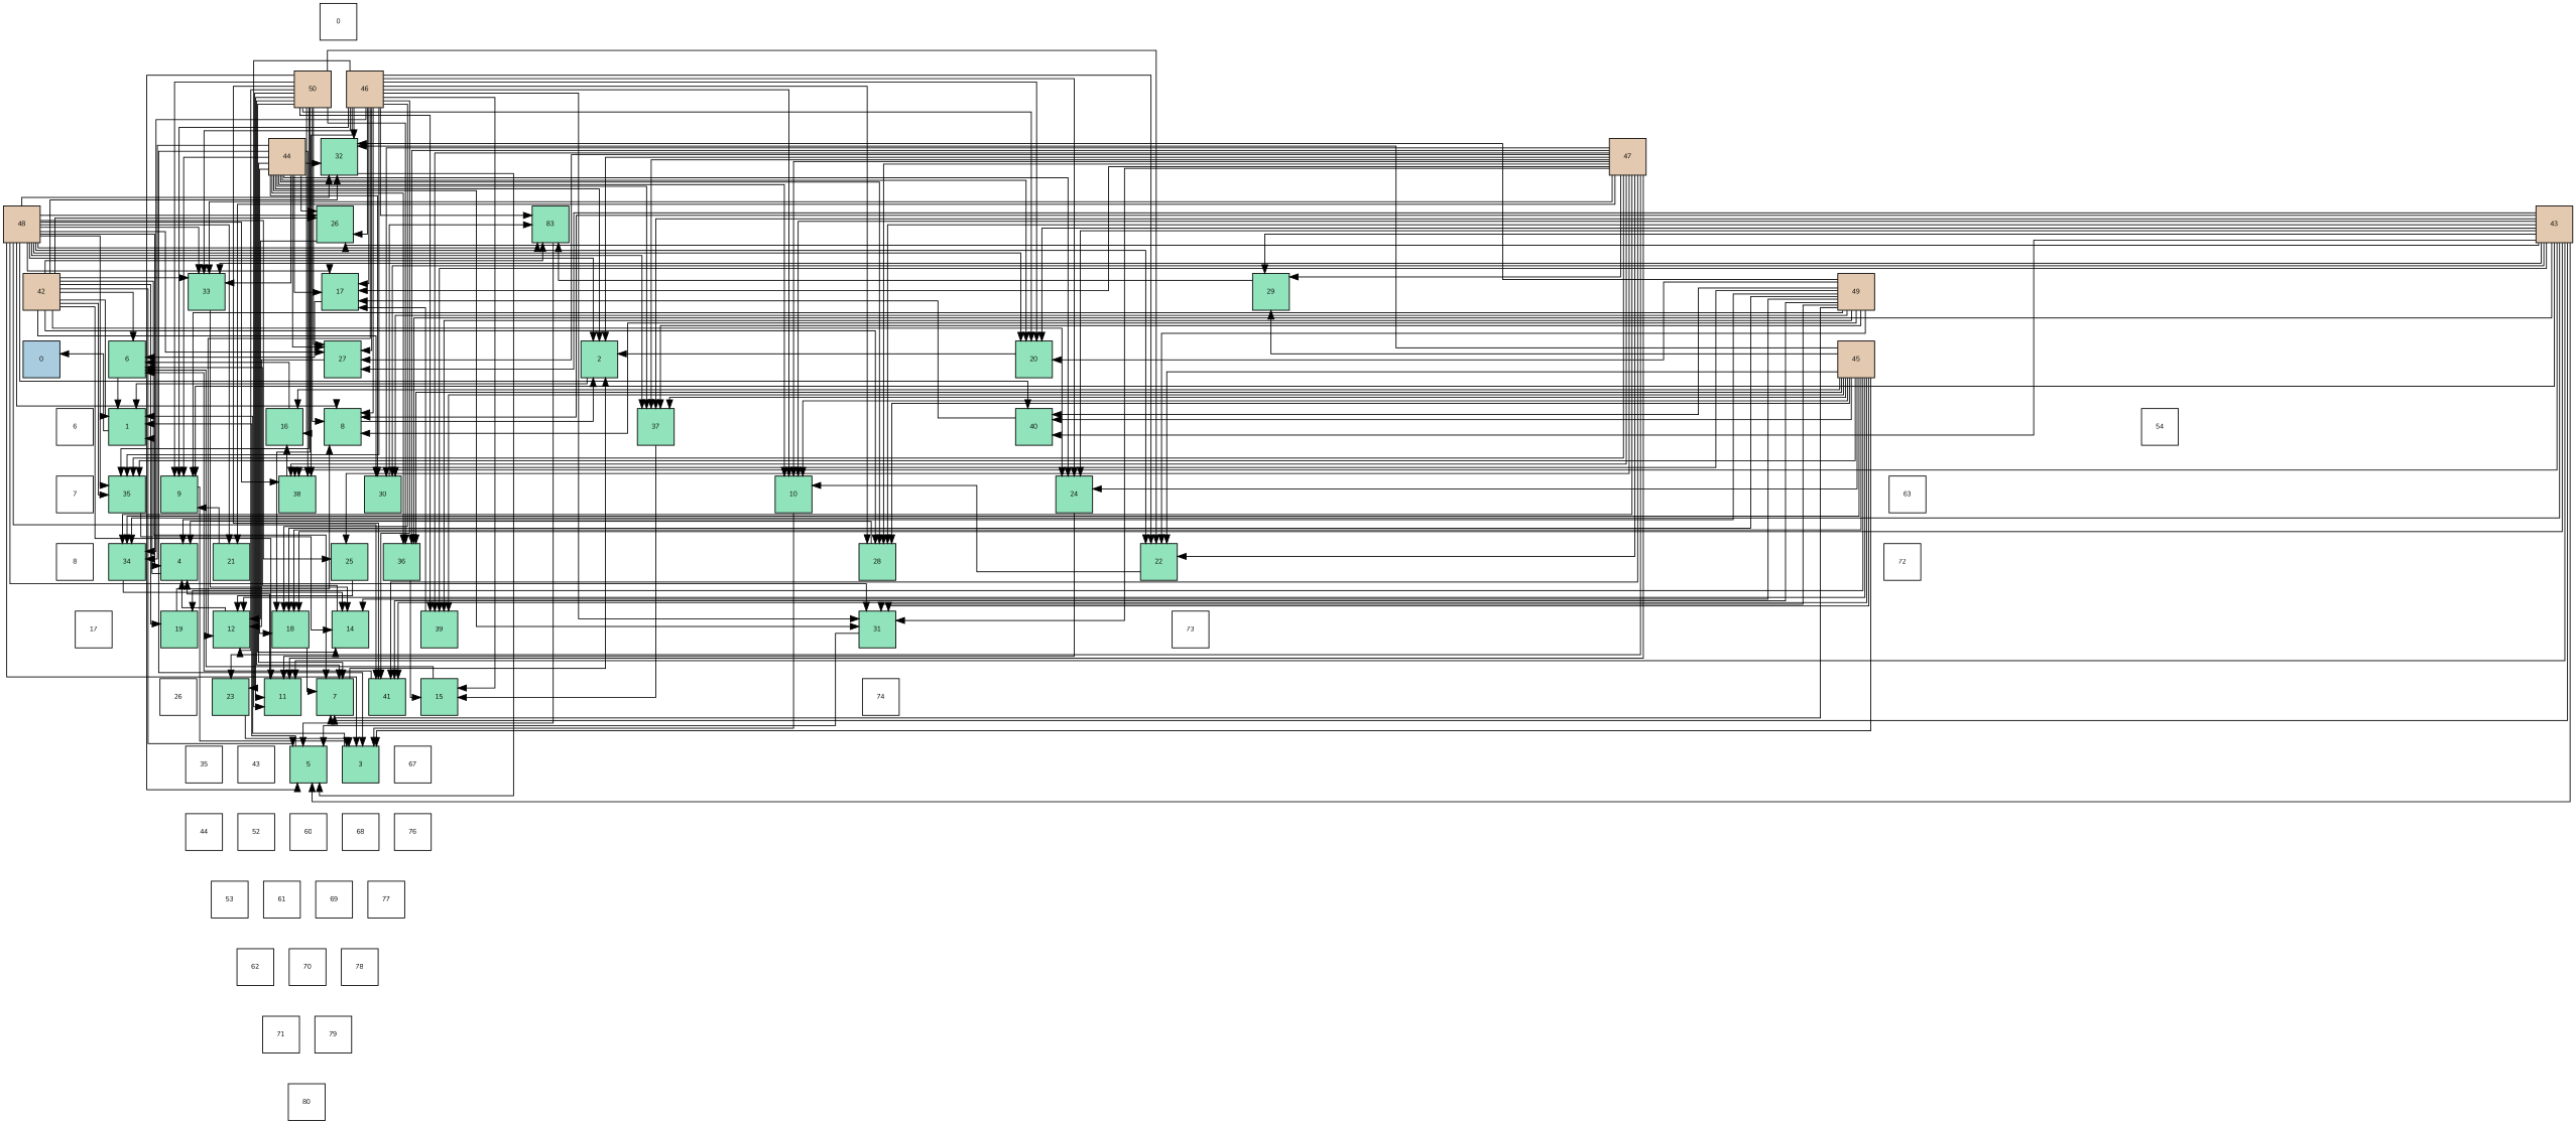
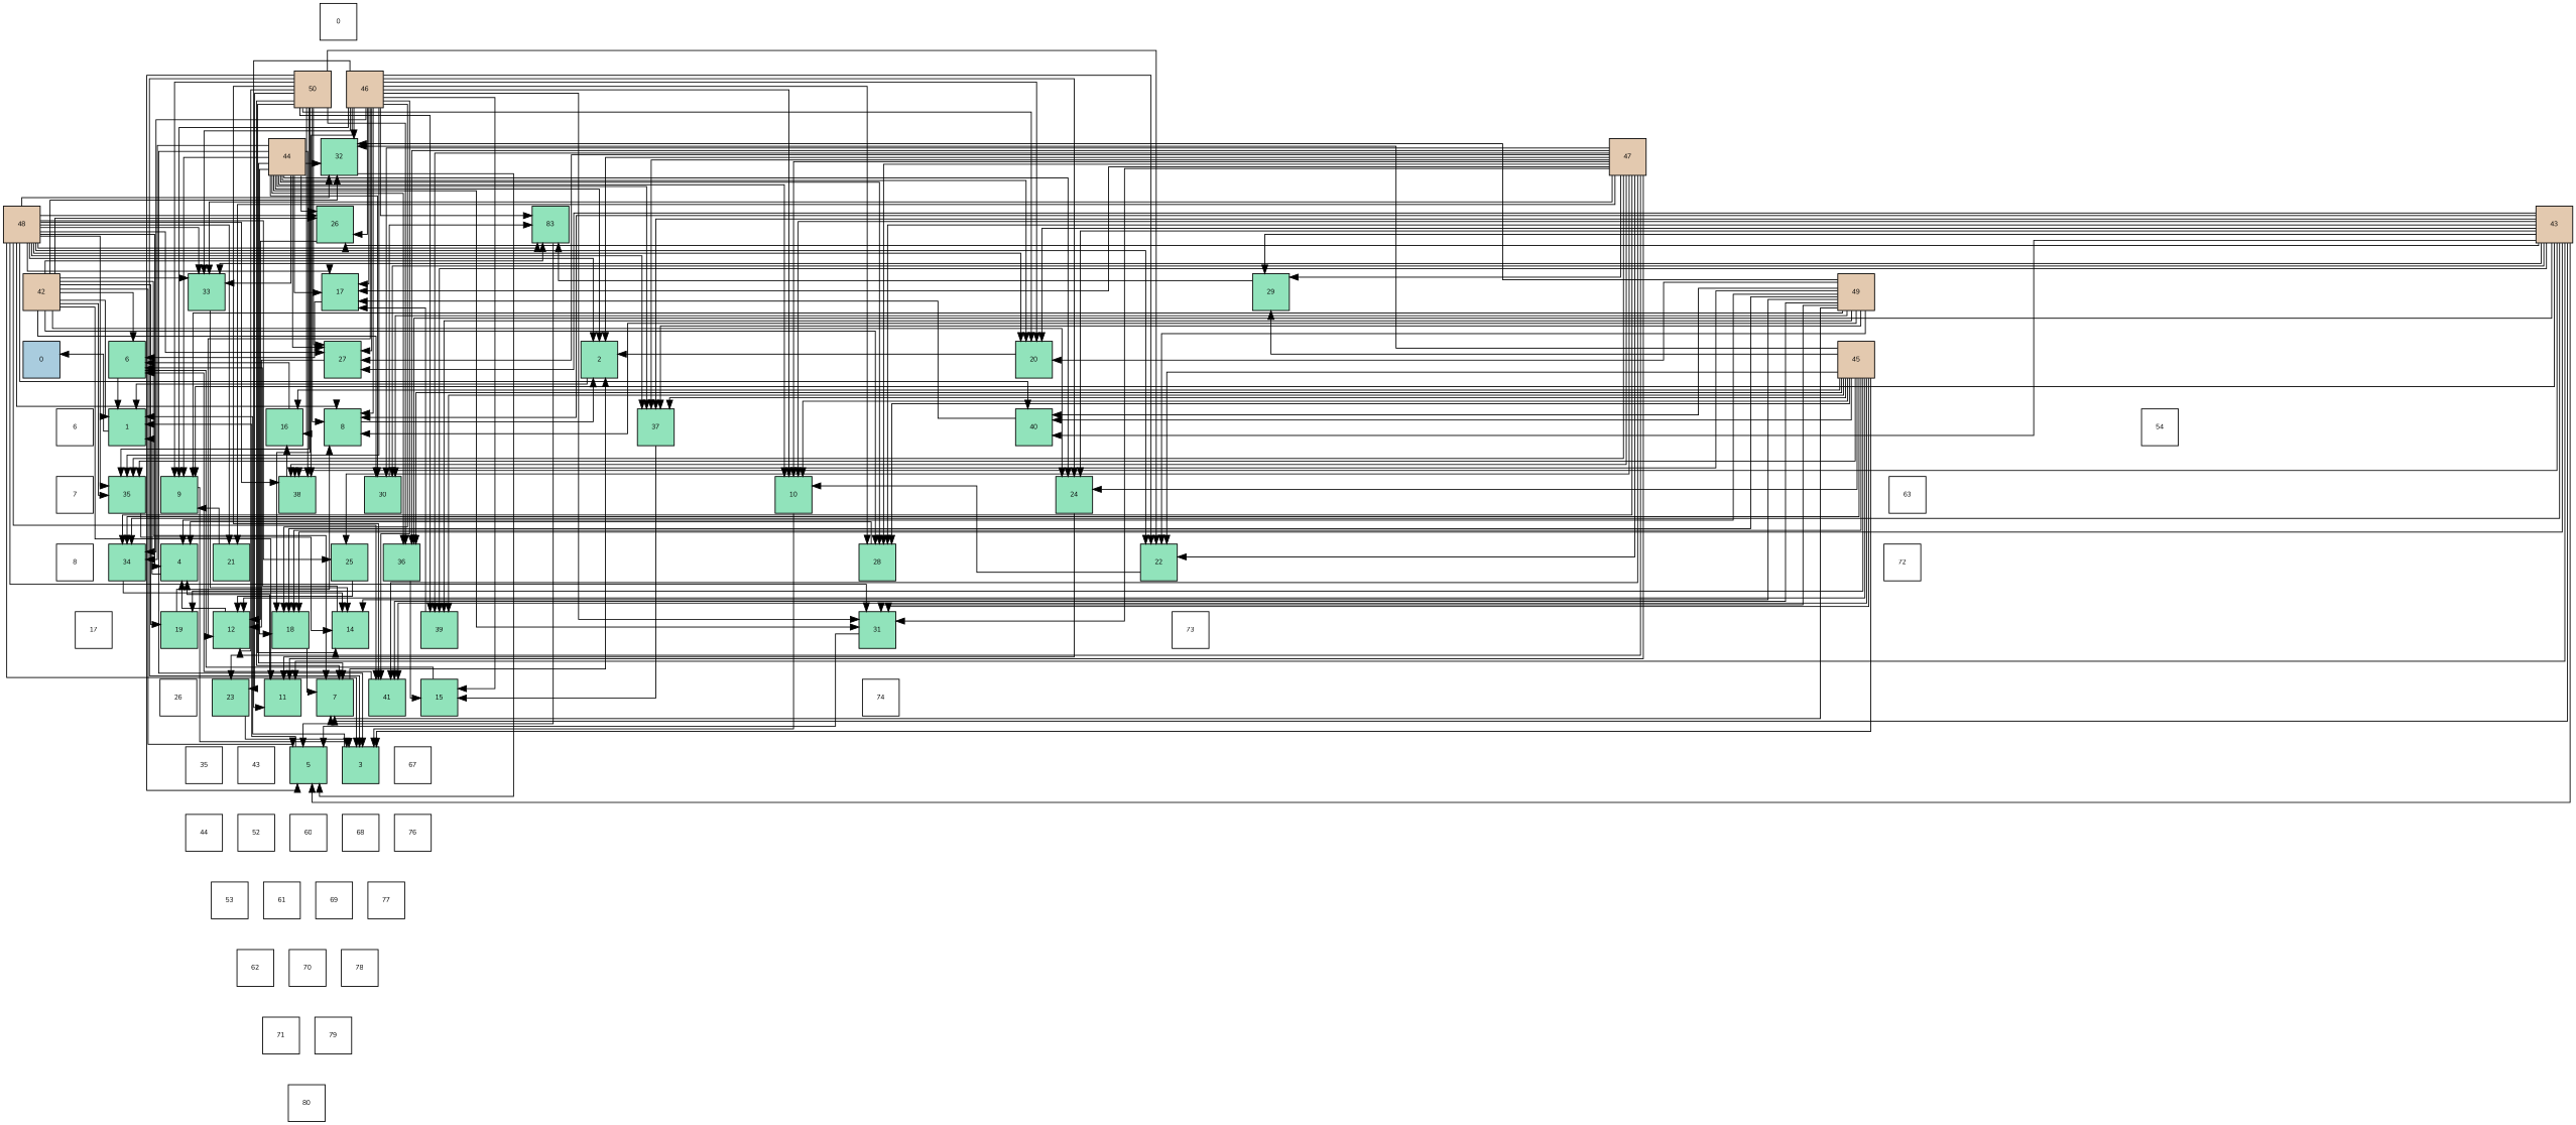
  digraph {
    fontname=Nunito
    rank=same
    rankdir=TB
    splines=ortho
    node [fillcolor="#91e3bb" fixedsize=true fontname=Nunito fontsize=8 shape=square style=filled]
    edge [constraint=false fontname=Nunito style=vis]
    n1 [fillcolor="#ffffff" label=0 width=0.6]
    n2 [fillcolor="#e3c9af" label=50 width=0.6]
    n3 [fillcolor="#e3c9af" label=46 width=0.6]
    n4 [fillcolor="#e3c9af" label=44 width=0.6]
    n5 [label=32 width=0.6]
    n6 [label=35 width=0.6]
    n7 [label=27 width=0.6]
    n8 [label=16 width=0.6]
    n9 [label=9 width=0.6]
    n10 [label=8 width=0.6]
    n11 [label=12 width=0.6]
    n12 [label=23 width=0.6]
    n13 [label=20 width=0.6]
    n14 [label=18 width=0.6]
    n15 [label=11 width=0.6]
    n16 [label=36 width=0.6]
    n17 [label=14 width=0.6]
    n18 [label=7 width=0.6]
    n19 [label=5 width=0.6]
    n20 [label=39 width=0.6]
    n21 [label=41 width=0.6]
    n22 [label=22 width=0.6]
    n23 [label=26 width=0.6]
    n24 [label=33 width=0.6]
    n25 [label=34 width=0.6]
    n26 [label=17 width=0.6]
    n27 [label=38 width=0.6]
    n28 [label=10 width=0.6]
    n29 [label=24 width=0.6]
    n30 [label=28 width=0.6]
    n31 [label=31 width=0.6]
    n32 [label=83 width=0.6]
    n33 [fillcolor="#e3c9af" label=47 width=0.6]
    n34 [label=15 width=0.6]
    n35 [fillcolor="#e3c9af" label=48 width=0.6]
    n36 [label=2 width=0.6]
    n37 [label=37 width=0.6]
    n38 [label=30 width=0.6]
    n39 [label=3 width=0.6]
    n40 [label=4 width=0.6]
    n41 [label=6 width=0.6]
    n42 [label=21 width=0.6]
    n43 [fillcolor="#ffffff" label=35 width=0.6]
    n44 [fillcolor="#ffffff" label=43 width=0.6]
    n45 [label=40 width=0.6]
    n46 [label=1 width=0.6]
    n47 [fillcolor="#ffffff" label=52 width=0.6]
    n48 [fillcolor="#ffffff" label=60 width=0.6]
    n49 [fillcolor="#ffffff" label=67 width=0.6]
    n50 [fillcolor="#ffffff" label=73 width=0.6]
    n51 [fillcolor="#e3c9af" label=42 width=0.6]
    n52 [label=25 width=0.6]
    n53 [label=19 width=0.6]
    n54 [fillcolor="#ffffff" label=17 width=0.6]
    n55 [fillcolor="#ffffff" label=68 width=0.6]
    n56 [fillcolor="#ffffff" label=74 width=0.6]
    n57 [fillcolor="#a9ccde" label=0 width=0.6]
    n58 [label=29 width=0.6]
    n59 [fillcolor="#ffffff" label=6 width=0.6]
    n60 [fillcolor="#ffffff" label=26 width=0.6]
    n61 [fillcolor="#ffffff" label=7 width=0.6]
    n62 [fillcolor="#ffffff" label=8 width=0.6]
    n63 [fillcolor="#e3c9af" label=43 width=0.6]
    n64 [fillcolor="#e3c9af" label=49 width=0.6]
    n65 [fillcolor="#ffffff" label=44 width=0.6]
    n66 [fillcolor="#e3c9af" label=45 width=0.6]
    n67 [fillcolor="#ffffff" label=53 width=0.6]
    n68 [fillcolor="#ffffff" label=54 width=0.6]
    n69 [fillcolor="#ffffff" label=61 width=0.6]
    n70 [fillcolor="#ffffff" label=62 width=0.6]
    n71 [fillcolor="#ffffff" label=63 width=0.6]
    n72 [fillcolor="#ffffff" label=69 width=0.6]
    n73 [fillcolor="#ffffff" label=70 width=0.6]
    n74 [fillcolor="#ffffff" label=71 width=0.6]
    n75 [fillcolor="#ffffff" label=72 width=0.6]
    n76 [fillcolor="#ffffff" label=76 width=0.6]
    n77 [fillcolor="#ffffff" label=77 width=0.6]
    n78 [fillcolor="#ffffff" label=78 width=0.6]
    n79 [fillcolor="#ffffff" label=79 width=0.6]
    n80 [fillcolor="#ffffff" label=80 width=0.6]
    n1 -> n2 [constraint=true style=invis]
    n1 -> n3 [constraint=true style=invis]
    n2 -> n4 [constraint=true style=invis]
    n2 -> n5 [constraint=true style=invis]
    n2 -> n6
    n2 -> n7
    n2 -> n8
    n2 -> n9
    n2 -> n10
    n2 -> n11
    n2 -> n12
    n2 -> n13
    n2 -> n14
-   n2 -> n15
+   n2 -> n39
    n2 -> n16
    n2 -> n17
    n2 -> n18
    n2 -> n19
    n2 -> n20
    n2 -> n21
    n2 -> n22
    n3 -> n5
    n3 -> n5 [constraint=true style=invis]
    n3 -> n6
    n3 -> n7
    n3 -> n9
    n3 -> n10
    n3 -> n11
    n3 -> n13
    n3 -> n14
    n3 -> n15
    n3 -> n21
    n3 -> n22
    n3 -> n23
    n3 -> n24
    n3 -> n25
    n3 -> n26
    n3 -> n27
    n3 -> n28
    n3 -> n29
    n3 -> n30
    n3 -> n31
    n3 -> n32
    n3 -> n33 [constraint=true style=invis]
    n3 -> n34
    n4 -> n5
    n4 -> n7
    n4 -> n9
    n4 -> n13
    n4 -> n14
    n4 -> n16
    n4 -> n18
    n4 -> n23
    n4 -> n23 [constraint=true style=invis]
    n4 -> n24
    n4 -> n25
    n4 -> n26
    n4 -> n27
    n4 -> n28
    n4 -> n29
    n4 -> n30
    n4 -> n31
    n4 -> n35 [constraint=true style=invis]
    n4 -> n36
    n4 -> n37
    n4 -> n38
    n4 -> n39
    n5 -> n19
    n5 -> n23 [constraint=true style=invis]
    n5 -> n32 [constraint=true style=invis]
    n6 -> n17
    n6 -> n25 [constraint=true style=invis]
    n6 -> n40 [constraint=true style=invis]
    n7 -> n8 [constraint=true style=invis]
    n7 -> n10 [constraint=true style=invis]
    n7 -> n11
    n8 -> n9 [constraint=true style=invis]
    n8 -> n27 [constraint=true style=invis]
    n8 -> n41
    n9 -> n39
    n9 -> n40 [constraint=true style=invis]
    n9 -> n42 [constraint=true style=invis]
    n10 -> n27 [constraint=true style=invis]
    n10 -> n36
    n10 -> n38 [constraint=true style=invis]
    n11 -> n12 [constraint=true style=invis]
    n11 -> n15 [constraint=true style=invis]
    n11 -> n40
    n12 -> n39
    n12 -> n43 [constraint=true style=invis]
    n12 -> n44 [constraint=true style=invis]
    n13 -> n36
    n13 -> n37 [constraint=true style=invis]
    n13 -> n45 [constraint=true style=invis]
    n14 -> n15 [constraint=true style=invis]
    n14 -> n18
    n14 -> n18 [constraint=true style=invis]
    n15 -> n19 [constraint=true style=invis]
    n15 -> n40
    n15 -> n44 [constraint=true style=invis]
    n16 -> n17 [constraint=true style=invis]
    n16 -> n20 [constraint=true style=invis]
    n16 -> n34
    n17 -> n18 [constraint=true style=invis]
    n17 -> n21 [constraint=true style=invis]
    n17 -> n41
    n18 -> n19 [constraint=true style=invis]
    n18 -> n36
    n18 -> n39 [constraint=true style=invis]
    n19 -> n46
    n19 -> n47 [constraint=true style=invis]
    n19 -> n48 [constraint=true style=invis]
    n20 -> n21 [constraint=true style=invis]
    n20 -> n26
    n20 -> n34 [constraint=true style=invis]
    n21 -> n39 [constraint=true style=invis]
    n21 -> n41
    n21 -> n49 [constraint=true style=invis]
    n22 -> n28
    n22 -> n31 [constraint=true style=invis]
    n22 -> n50 [constraint=true style=invis]
    n23 -> n11
    n23 -> n24 [constraint=true style=invis]
    n23 -> n26 [constraint=true style=invis]
    n24 -> n7 [constraint=true style=invis]
    n24 -> n17
    n24 -> n41 [constraint=true style=invis]
    n25 -> n17
    n25 -> n53 [constraint=true style=invis]
    n25 -> n54 [constraint=true style=invis]
    n26 -> n7 [constraint=true style=invis]
    n26 -> n36 [constraint=true style=invis]
    n26 -> n41
    n27 -> n8
    n27 -> n42 [constraint=true style=invis]
    n27 -> n52 [constraint=true style=invis]
    n28 -> n16 [constraint=true style=invis]
    n28 -> n30 [constraint=true style=invis]
    n28 -> n39
    n29 -> n15
    n29 -> n22 [constraint=true style=invis]
    n29 -> n30 [constraint=true style=invis]
    n30 -> n20 [constraint=true style=invis]
    n30 -> n31 [constraint=true style=invis]
    n30 -> n40
    n31 -> n19
    n31 -> n34 [constraint=true style=invis]
    n31 -> n56 [constraint=true style=invis]
    n32 -> n19
    n32 -> n26 [constraint=true style=invis]
    n32 -> n58 [constraint=true style=invis]
    n33 -> n6
    n33 -> n7
    n33 -> n12
    n33 -> n15
    n33 -> n16
    n33 -> n20
    n33 -> n21
    n33 -> n22
    n33 -> n24
    n33 -> n25
    n33 -> n26
    n33 -> n27
    n33 -> n28
    n33 -> n30
    n33 -> n31
    n33 -> n32 [constraint=true style=invis]
    n33 -> n36
    n33 -> n37
    n33 -> n38
    n33 -> n42
    n33 -> n52
    n33 -> n58
    n33 -> n63 [constraint=true style=invis]
    n34 -> n41
    n34 -> n49 [constraint=true style=invis]
    n35 -> n5
    n35 -> n6
    n35 -> n7
    n35 -> n10
    n35 -> n13
    n35 -> n21
    n35 -> n22
    n35 -> n23
    n35 -> n24
    n35 -> n24 [constraint=true style=invis]
    n35 -> n26
    n35 -> n27
    n35 -> n31
    n35 -> n32
    n35 -> n36
    n35 -> n37
    n35 -> n39
    n35 -> n40
    n35 -> n42
    n35 -> n45
    n35 -> n51 [constraint=true style=invis]
    n35 -> n52
    n36 -> n10 [constraint=true style=invis]
    n36 -> n37 [constraint=true style=invis]
    n36 -> n46
    n37 -> n28 [constraint=true style=invis]
    n37 -> n34
    n37 -> n38 [constraint=true style=invis]
    n38 -> n16 [constraint=true style=invis]
    n38 -> n32
    n38 -> n52 [constraint=true style=invis]
    n39 -> n46
    n39 -> n48 [constraint=true style=invis]
    n39 -> n55 [constraint=true style=invis]
    n40 -> n11 [constraint=true style=invis]
    n40 -> n46
    n40 -> n53 [constraint=true style=invis]
    n41 -> n8 [constraint=true style=invis]
    n41 -> n46
    n41 -> n46 [constraint=true style=invis]
    n42 -> n9
    n42 -> n11 [constraint=true style=invis]
    n42 -> n14 [constraint=true style=invis]
    n43 -> n65 [constraint=true style=invis]
    n44 -> n47 [constraint=true style=invis]
    n44 -> n65 [constraint=true style=invis]
    n45 -> n26
    n45 -> n28 [constraint=true style=invis]
    n45 -> n29 [constraint=true style=invis]
    n46 -> n6 [constraint=true style=invis]
    n46 -> n9 [constraint=true style=invis]
    n46 -> n57
    n47 -> n67 [constraint=true style=invis]
    n47 -> n69 [constraint=true style=invis]
    n48 -> n69 [constraint=true style=invis]
    n48 -> n72 [constraint=true style=invis]
    n49 -> n55 [constraint=true style=invis]
    n49 -> n76 [constraint=true style=invis]
    n50 -> n56 [constraint=true style=invis]
    n51 -> n5
    n51 -> n6
    n51 -> n15
    n51 -> n18
    n51 -> n19
    n51 -> n23
    n51 -> n24
    n51 -> n29
    n51 -> n30
    n51 -> n32
    n51 -> n38
    n51 -> n41
    n51 -> n41 [constraint=true style=invis]
    n51 -> n46
    n51 -> n53
    n51 -> n57 [constraint=true style=invis]
    n52 -> n11
    n52 -> n14 [constraint=true style=invis]
    n52 -> n17 [constraint=true style=invis]
    n53 -> n10
    n53 -> n12 [constraint=true style=invis]
    n53 -> n60 [constraint=true style=invis]
    n54 -> n60 [constraint=true style=invis]
    n55 -> n72 [constraint=true style=invis]
    n55 -> n77 [constraint=true style=invis]
    n57 -> n46 [constraint=true style=invis]
    n57 -> n59 [constraint=true style=invis]
    n58 -> n13 [constraint=true style=invis]
    n58 -> n32
    n58 -> n36 [constraint=true style=invis]
    n59 -> n6 [constraint=true style=invis]
    n59 -> n61 [constraint=true style=invis]
    n60 -> n43 [constraint=true style=invis]
    n61 -> n25 [constraint=true style=invis]
    n61 -> n62 [constraint=true style=invis]
    n62 -> n54 [constraint=true style=invis]
    n63 -> n7
    n63 -> n9
    n63 -> n10
    n63 -> n13
    n63 -> n14
    n63 -> n15
    n63 -> n16
    n63 -> n18
    n63 -> n19
    n63 -> n20
    n63 -> n23
    n63 -> n24
    n63 -> n25
    n63 -> n27
    n63 -> n28
    n63 -> n29
    n63 -> n30
    n63 -> n37
    n63 -> n38
    n63 -> n45
    n63 -> n58
    n63 -> n58 [constraint=true style=invis]
    n63 -> n64 [constraint=true style=invis]
    n64 -> n5
    n64 -> n9
    n64 -> n10
    n64 -> n13
    n64 -> n13 [constraint=true style=invis]
    n64 -> n14
    n64 -> n17
    n64 -> n18
    n64 -> n20
    n64 -> n21
    n64 -> n22
    n64 -> n27
    n64 -> n31
    n64 -> n37
    n64 -> n38
    n64 -> n40
    n64 -> n45
    n64 -> n66 [constraint=true style=invis]
    n65 -> n67 [constraint=true style=invis]
    n66 -> n5
    n66 -> n6
    n66 -> n8
    n66 -> n11
    n66 -> n14
    n66 -> n16
    n66 -> n20
    n66 -> n21
    n66 -> n22
    n66 -> n25
    n66 -> n28
    n66 -> n29
    n66 -> n30
    n66 -> n31
    n66 -> n37
    n66 -> n39
    n66 -> n45
    n66 -> n45 [constraint=true style=invis]
    n66 -> n53
    n66 -> n58
    n66 -> n68 [constraint=true style=invis]
    n67 -> n70 [constraint=true style=invis]
    n68 -> n29 [constraint=true style=invis]
    n68 -> n71 [constraint=true style=invis]
    n69 -> n70 [constraint=true style=invis]
    n69 -> n73 [constraint=true style=invis]
    n70 -> n74 [constraint=true style=invis]
    n71 -> n22 [constraint=true style=invis]
    n71 -> n75 [constraint=true style=invis]
    n72 -> n73 [constraint=true style=invis]
    n72 -> n78 [constraint=true style=invis]
    n73 -> n74 [constraint=true style=invis]
    n73 -> n79 [constraint=true style=invis]
    n74 -> n80 [constraint=true style=invis]
    n75 -> n50 [constraint=true style=invis]
    n76 -> n77 [constraint=true style=invis]
    n77 -> n78 [constraint=true style=invis]
    n78 -> n79 [constraint=true style=invis]
    n79 -> n80 [constraint=true style=invis]
  }
